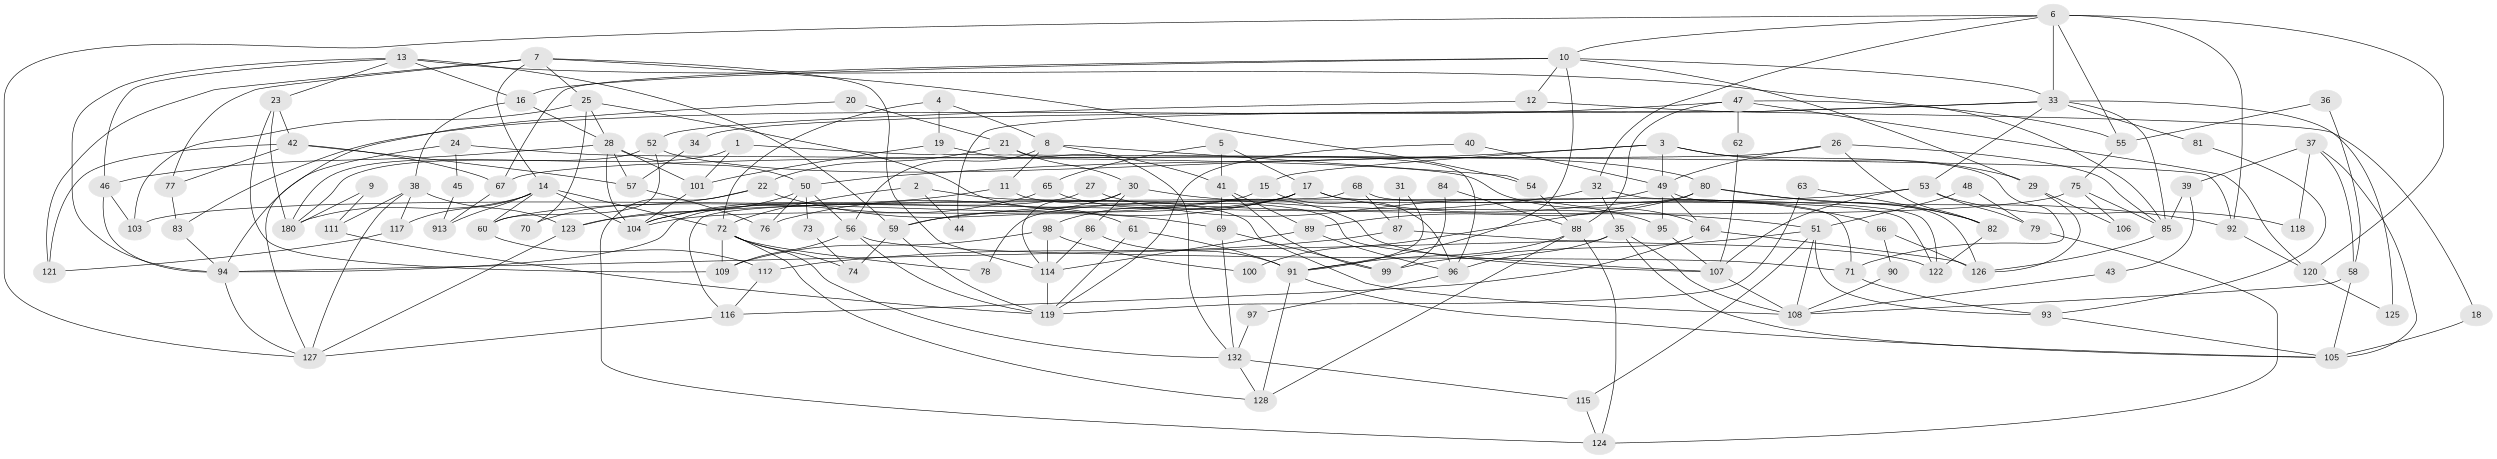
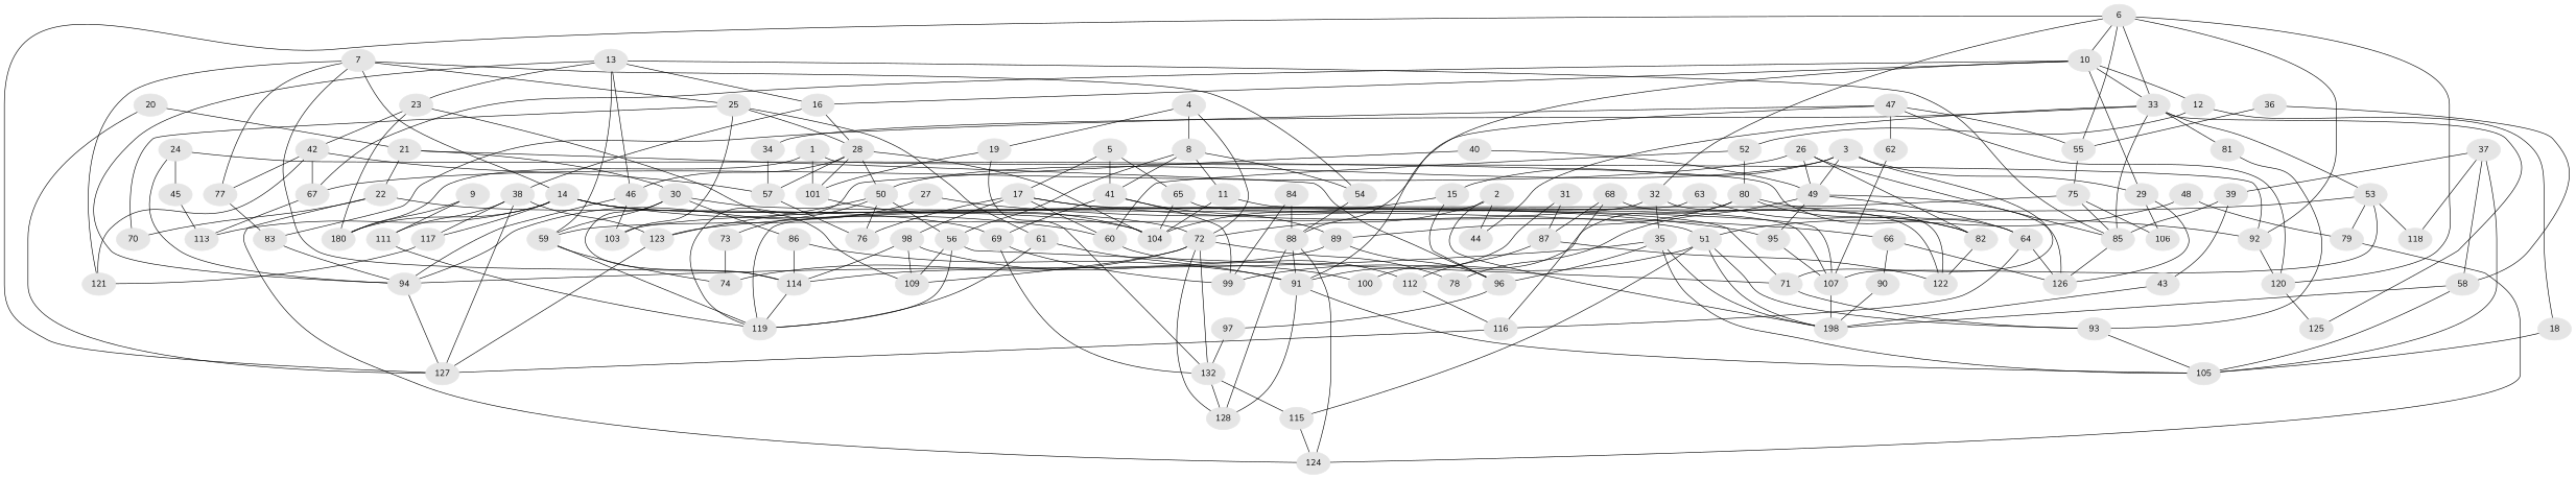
  graph {
    fontname=Nunito
    node [color=gray90 fontname=Nunito style=filled]
    edge [fontname=Nunito]
    1
    92
    101
    n4 [label=180]
    120
    104
    2
    44
    72
-   108
+   108 [label=198]
    n11 [label=132]
    109
    78
    74
    128
    3
    15
    29
    49
    50
    71
    96
    106
    126
    64
    95
    56
    76
    123
    73
    93
    4
    8
    19
    41
    54
    11
    5
    17
    65
    60
    66
    98
    69
    89
    99
    107
    6
    10
    32
    33
    55
    127
    12
    16
    67
    91
    59
    35
    122
    85
    125
    34
    53
    81
    75
    7
    14
    25
    77
    114
    121
-   113 [label=913]
+   113
    117
    28
    70
    61
    103
    88
    83
    119
    9
    111
    18
    52
    38
    105
    80
    13
    23
    46
    94
    42
    112
    97
    57
    90
    100
    115
    20
    21
    22
    30
    124
    51
    86
    24
    45
    116
    26
    82
    27
    31
    87
    118
    79
    36
    58
    37
    39
    43
    40
    47
    62
    48
    63
    68
    84
    1 -- 92
    1 -- 101
    1 -- n4
    92 -- 120
    101 -- 104
    120 -- 125
    2 -- 44
    2 -- 72
    2 -- 108
    72 -- n11
    72 -- 109
    72 -- 78
    72 -- 74
    72 -- 128
    n11 -- 128
    n11 -- 115
    3 -- 15
    3 -- 29
    3 -- 49
    3 -- 50
    3 -- 71
    15 -- 104
    15 -- 96
    29 -- 106
    29 -- 126
    49 -- 78
    49 -- 126
    49 -- 64
    49 -- 95
    50 -- 56
    50 -- 76
    50 -- 123
    50 -- 73
    71 -- 93
    96 -- 97
    64 -- 126
    64 -- 116
    95 -- 107
    56 -- 109
    56 -- 71
    56 -- 119
    123 -- 127
    73 -- 74
    93 -- 105
    4 -- 72
    4 -- 8
    4 -- 19
    8 -- 56
    8 -- 41
    8 -- 54
    8 -- 11
    19 -- 101
    19 -- n11
    41 -- 69
    41 -- 89
    41 -- 99
    54 -- 88
    11 -- 104
    11 -- 107
    5 -- 41
    5 -- 17
    5 -- 65
    17 -- 71
    17 -- 76
    17 -- 60
    17 -- 66
    17 -- 98
    65 -- 104
    65 -- 107
    60 -- 112
    66 -- 126
    66 -- 90
    98 -- 109
    98 -- 114
    98 -- 100
    69 -- n11
    69 -- 99
    89 -- 96
    89 -- 114
    107 -- 108
    6 -- 92
    6 -- 120
    6 -- 10
    6 -- 32
    6 -- 33
    6 -- 55
    6 -- 127
    10 -- 29
    10 -- 33
    10 -- 12
    10 -- 16
    10 -- 67
    10 -- 91
    32 -- 59
    32 -- 35
    32 -- 122
    33 -- 44
    33 -- 85
    33 -- 125
    33 -- 34
    33 -- 53
    33 -- 81
    55 -- 75
    12 -- 18
    12 -- 52
    16 -- 28
    16 -- 38
    67 -- 113
    91 -- 128
    91 -- 105
    59 -- 74
    59 -- 119
    35 -- 108
    35 -- 96
    35 -- 105
    35 -- 94
    85 -- 126
    34 -- 57
    53 -- 123
    53 -- 107
    53 -- 118
    53 -- 79
    81 -- 93
    75 -- 106
    75 -- 85
    75 -- 103
    7 -- 54
    7 -- 14
    7 -- 25
    7 -- 77
    7 -- 114
    7 -- 121
    14 -- n4
    14 -- 104
    14 -- 72
    14 -- 60
    14 -- 113
    14 -- 117
    25 -- 28
    25 -- 70
    25 -- 61
    25 -- 103
    77 -- 83
    114 -- 119
    117 -- 121
    28 -- 101
    28 -- 104
    28 -- 50
    28 -- 46
    28 -- 57
    61 -- 91
    61 -- 119
    88 -- 128
    88 -- 91
    88 -- 124
    83 -- 94
    9 -- n4
    9 -- 111
    111 -- 119
    18 -- 105
-   52 -- n4
    52 -- 60
    52 -- 80
    38 -- 123
    38 -- 127
    38 -- 117
    38 -- 111
    80 -- 92
    80 -- 89
    80 -- 100
    80 -- 82
    13 -- 16
    13 -- 59
    13 -- 85
    13 -- 23
    13 -- 46
    13 -- 94
    23 -- n4
    23 -- 109
    23 -- 42
    46 -- 103
    46 -- 94
    94 -- 127
    42 -- 67
    42 -- 77
    42 -- 121
    42 -- 57
    112 -- 116
    97 -- n11
    57 -- 76
    90 -- 108
    115 -- 124
    20 -- 127
    20 -- 21
    21 -- 96
    21 -- 22
    21 -- 30
    22 -- 69
    22 -- 70
    22 -- 124
    30 -- 59
    30 -- 114
    30 -- 51
    30 -- 86
    51 -- 108
    51 -- 93
    51 -- 99
    51 -- 115
    86 -- 91
    86 -- 114
    24 -- 64
    24 -- 94
    24 -- 45
    45 -- 113
    116 -- 127
    26 -- 49
    26 -- 67
    26 -- 85
    26 -- 82
    82 -- 122
    27 -- 95
    27 -- 94
    31 -- 91
    31 -- 87
    87 -- 122
    87 -- 112
    79 -- 124
    36 -- 55
    36 -- 58
    58 -- 108
    58 -- 105
    37 -- 105
    37 -- 118
    37 -- 58
    37 -- 39
    39 -- 85
    39 -- 43
    43 -- 108
    40 -- 49
    40 -- 119
    47 -- 120
    47 -- 55
    47 -- 88
    47 -- 83
    47 -- 62
    62 -- 107
    48 -- 51
    48 -- 79
    63 -- 119
    63 -- 82
    68 -- 122
    68 -- 116
    68 -- 87
    84 -- 99
    84 -- 88
  }
